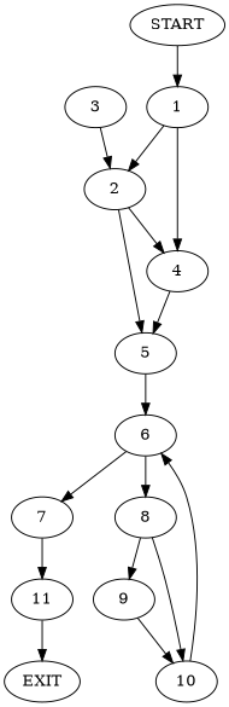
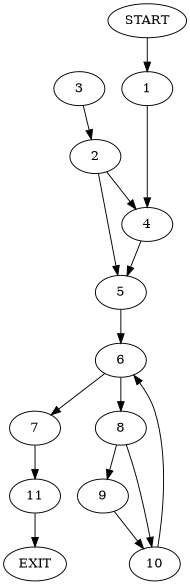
  digraph {
    n1 [label=START]
    1
    2
    4
    n5 [label=EXIT]
    5
    3
    6
    7
    8
    11
    9
    10
    n1 -> 1
-   1 -> 2
    1 -> 4
    2 -> 4
    2 -> 5
    4 -> 5
    5 -> 6
    3 -> 2
    6 -> 7
    6 -> 8
    7 -> 11
    8 -> 9
    8 -> 10
    11 -> n5
    9 -> 10
    10 -> 6
  }
